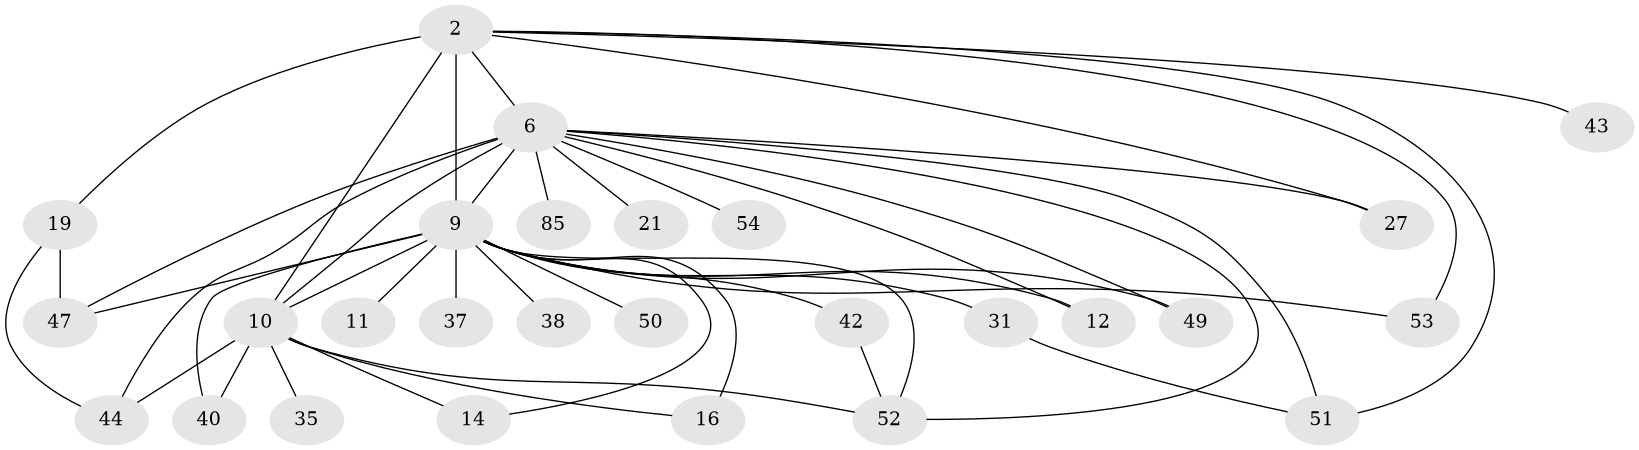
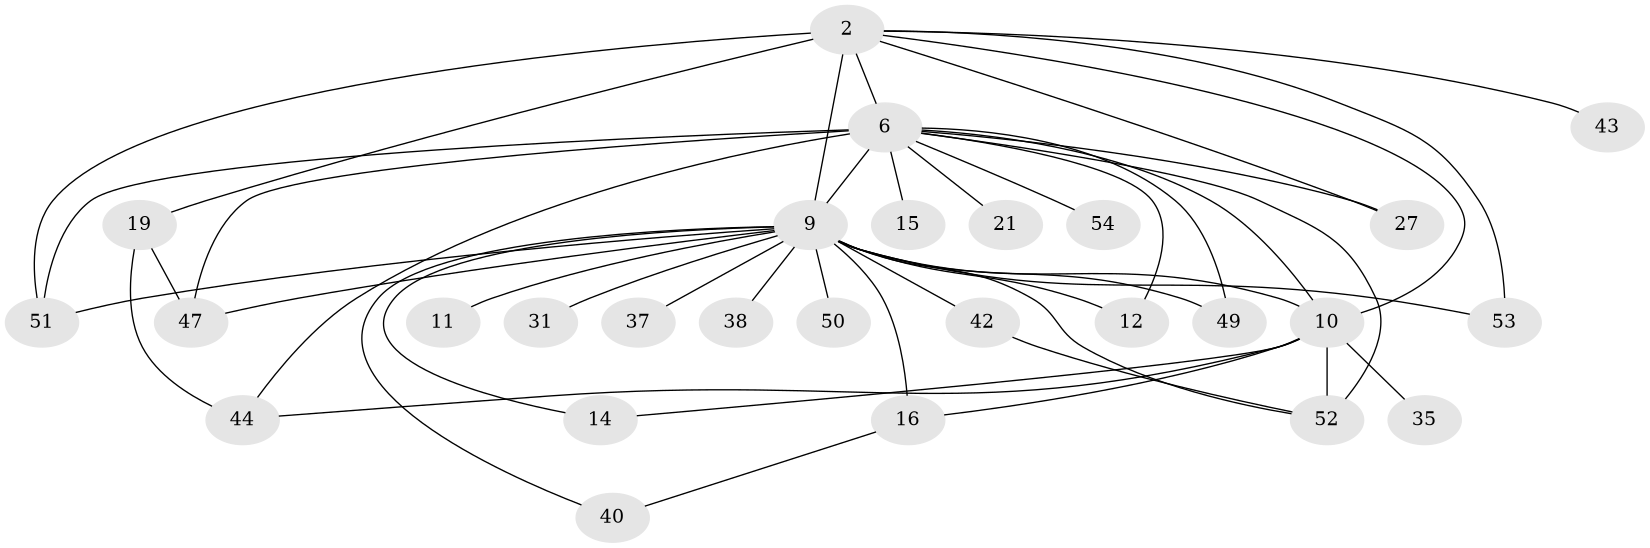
  graph {
    node [color=gray90 style=filled]
    2 [super="+1"]
    6 [super="+4"]
    9 [super="+5+7"]
    10 [super="+8"]
    19
    27
    43
    51 [super="+45+48"]
    53
    12
-   15 [label=85]
+   15
    21
    44 [super="+39"]
    47 [super="+32+24+28"]
    49
    52 [super="+41"]
    54 [super="+46"]
    11
    14
    16
    31
    37
    38
    40
    42 [super="+34"]
    50
    35
    2 -- 6 [weight=4]
    2 -- 9 [weight=8]
    2 -- 10 [weight=4]
    2 -- 19
    2 -- 27
    2 -- 43
    2 -- 51 [weight=2]
    2 -- 53
    6 -- 9 [weight=8]
    6 -- 10 [weight=4]
    6 -- 27
    6 -- 51 [weight=4]
    6 -- 12
    6 -- 15
    6 -- 21 [weight=2]
    6 -- 44 [weight=2]
    6 -- 47 [weight=6]
    6 -- 49
    6 -- 52 [weight=3]
    6 -- 54 [weight=3]
    9 -- 10 [weight=8]
-   31 -- 51 [weight=2]
+   9 -- 51 [weight=2]
    9 -- 53
    9 -- 12
    9 -- 47
    9 -- 49
    9 -- 52
    9 -- 11 [weight=2]
    9 -- 14
    9 -- 16
    9 -- 31
    9 -- 37 [weight=2]
    9 -- 38 [weight=2]
    9 -- 40
    9 -- 42 [weight=2]
    9 -- 50 [weight=2]
    10 -- 44
    10 -- 52 [weight=3]
    10 -- 14
    10 -- 16
-   10 -- 40
+   16 -- 40
    10 -- 35 [weight=2]
    19 -- 44
    19 -- 47
    42 -- 52
  }
